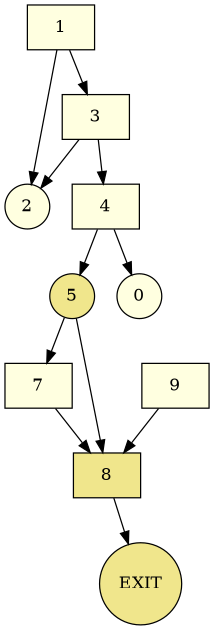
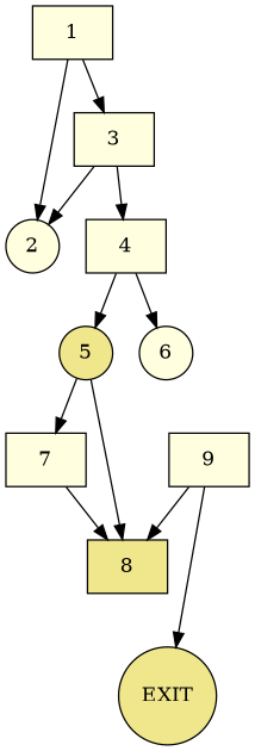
  digraph {
    node [fillcolor=lightyellow shape=box style=filled]
    2 [shape=circle]
    1
    3
    n4 [fillcolor=khaki label=EXIT shape=circle]
    4
    5 [fillcolor=khaki shape=circle]
-   6 [shape=circle label=0]
+   6 [shape=circle]
    7
    8 [fillcolor=khaki]
    9
    1 -> 2
    1 -> 3
    3 -> 2
    3 -> 4
    4 -> 5
    4 -> 6
    5 -> 7
    5 -> 8
    7 -> 8
-   8 -> n4
+   9 -> n4
    9 -> 8
  }
